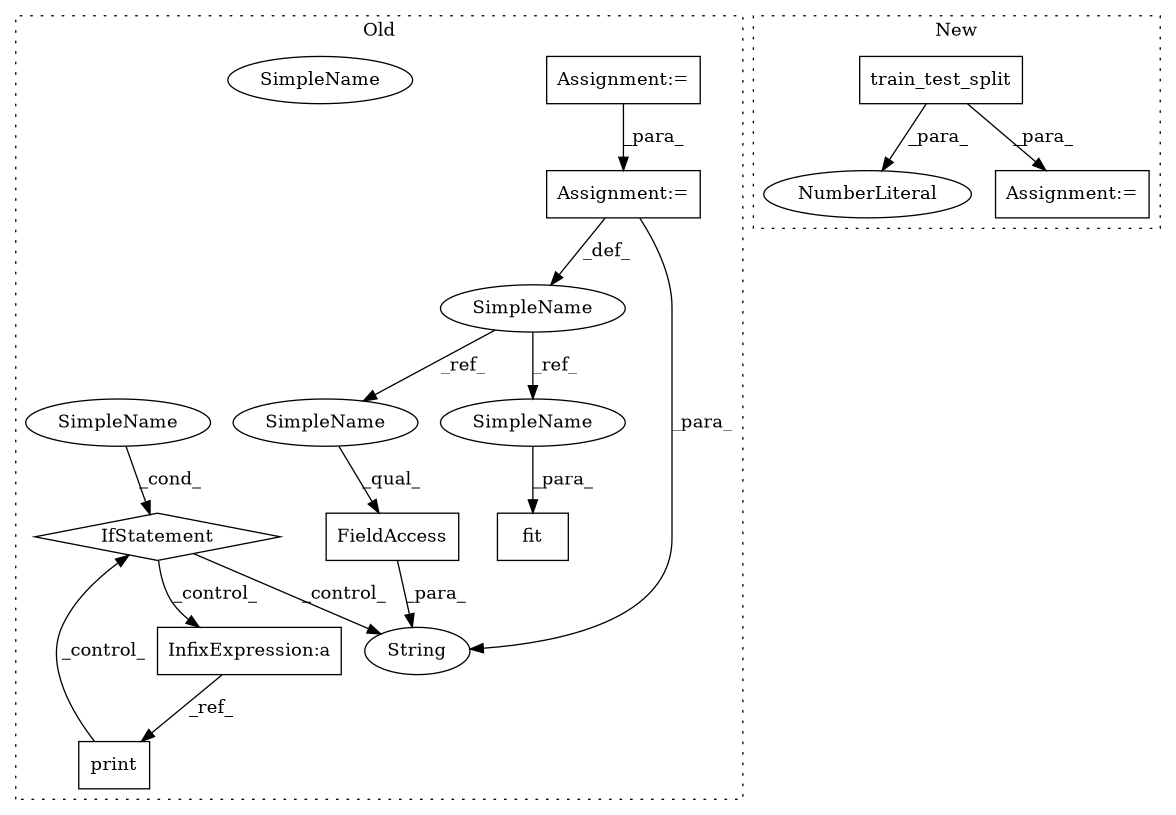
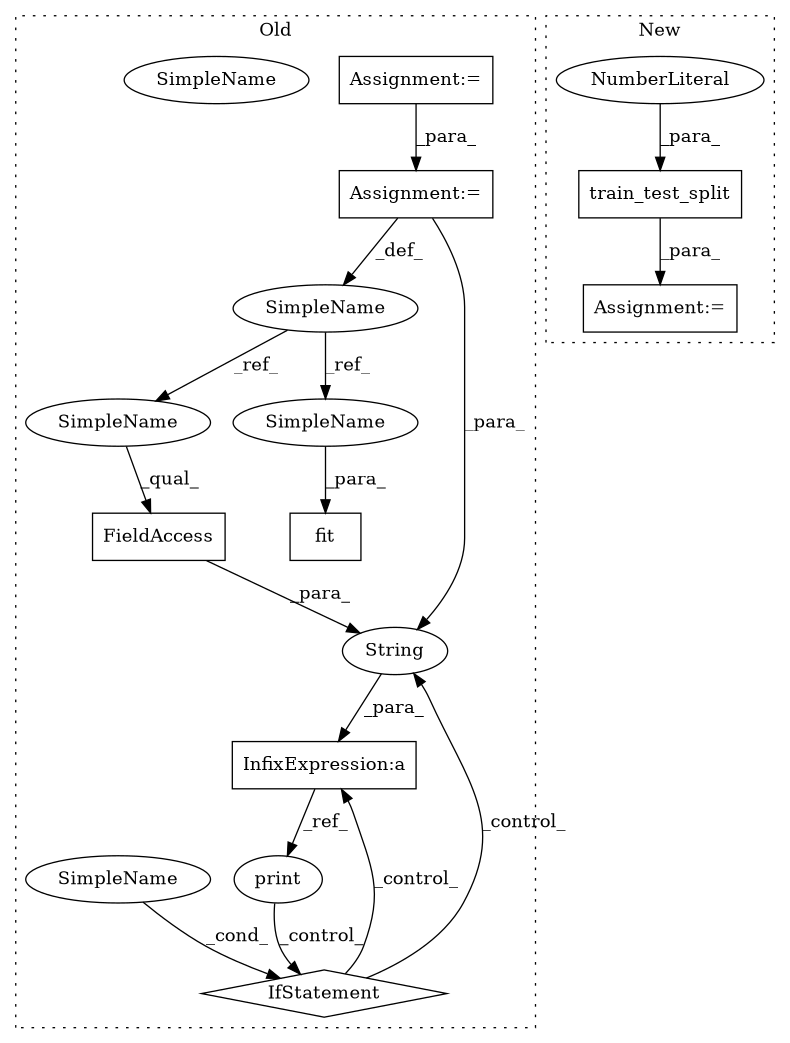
  digraph {
    node [a=42 l=10 s=1631 shape=box]
    n1 [a=32 l="4,1" label=fit s="1802,1840"]
    n2 [a=7 l=1 label="Assignment:=" s=1332]
    n3 [a=7 l=31 label="Assignment:=" s=1524]
    n4 [a=22 l=16 label=FieldAccess]
    n5 [a=27 l=3 label="InfixExpression:a" s=1621]
    n6 [l=7 label=SimpleName s=1568 shape=ellipse]
-   n7 [a=32 l="6,1" label=print s="1585,1648"]
+   n7 [a=32 l="6,1" label=print s="1585,1648" shape=ellipse]
    n8 [label=SimpleName s=1322 shape=ellipse]
    n9 [a=32 l="7,1" label=String s="1624,1647" shape=ellipse]
    n10 [a=25 l="4,2" label=IfStatement s="1564,1575" shape=diamond]
    n11 [l=7 label=SimpleName s=1568 shape=ellipse]
    n12 [label=SimpleName shape=ellipse]
    n13 [label=SimpleName s=1806 shape=ellipse]
    n14 [a=32 l="17,1" label=train_test_split s="1406,1467"]
    n15 [a=34 l=2 label=NumberLiteral s=1458 shape=ellipse]
    n16 [a=7 l=2 label="Assignment:=" s=1404]
    subgraph cluster_1 {
      label=Old
      style=dotted
      n1
      n2
      n3
      n4
      n5
      n6
      n7
      n8
      n9
      n10
      n11
      n12
      n13
    }
    subgraph cluster_2 {
      label=New
      style=dotted
      n14
      n15
      n16
    }
    n2 -> n8 [label=_def_]
    n2 -> n9 [label=_para_]
    n3 -> n2 [label=_para_]
    n4 -> n9 [label=_para_]
    n5 -> n7 [label=_ref_]
    n7 -> n10 [label=_control_]
    n8 -> n12 [label=_ref_]
    n8 -> n13 [label=_ref_]
+   n9 -> n5 [label=_para_]
    n10 -> n5 [label=_control_]
    n10 -> n9 [label=_control_]
    n11 -> n10 [label=_cond_]
    n12 -> n4 [label=_qual_]
    n13 -> n1 [label=_para_]
    n14 -> n16 [label=_para_]
-   n14 -> n15 [label=_para_]
+   n15 -> n14 [label=_para_]
  }
